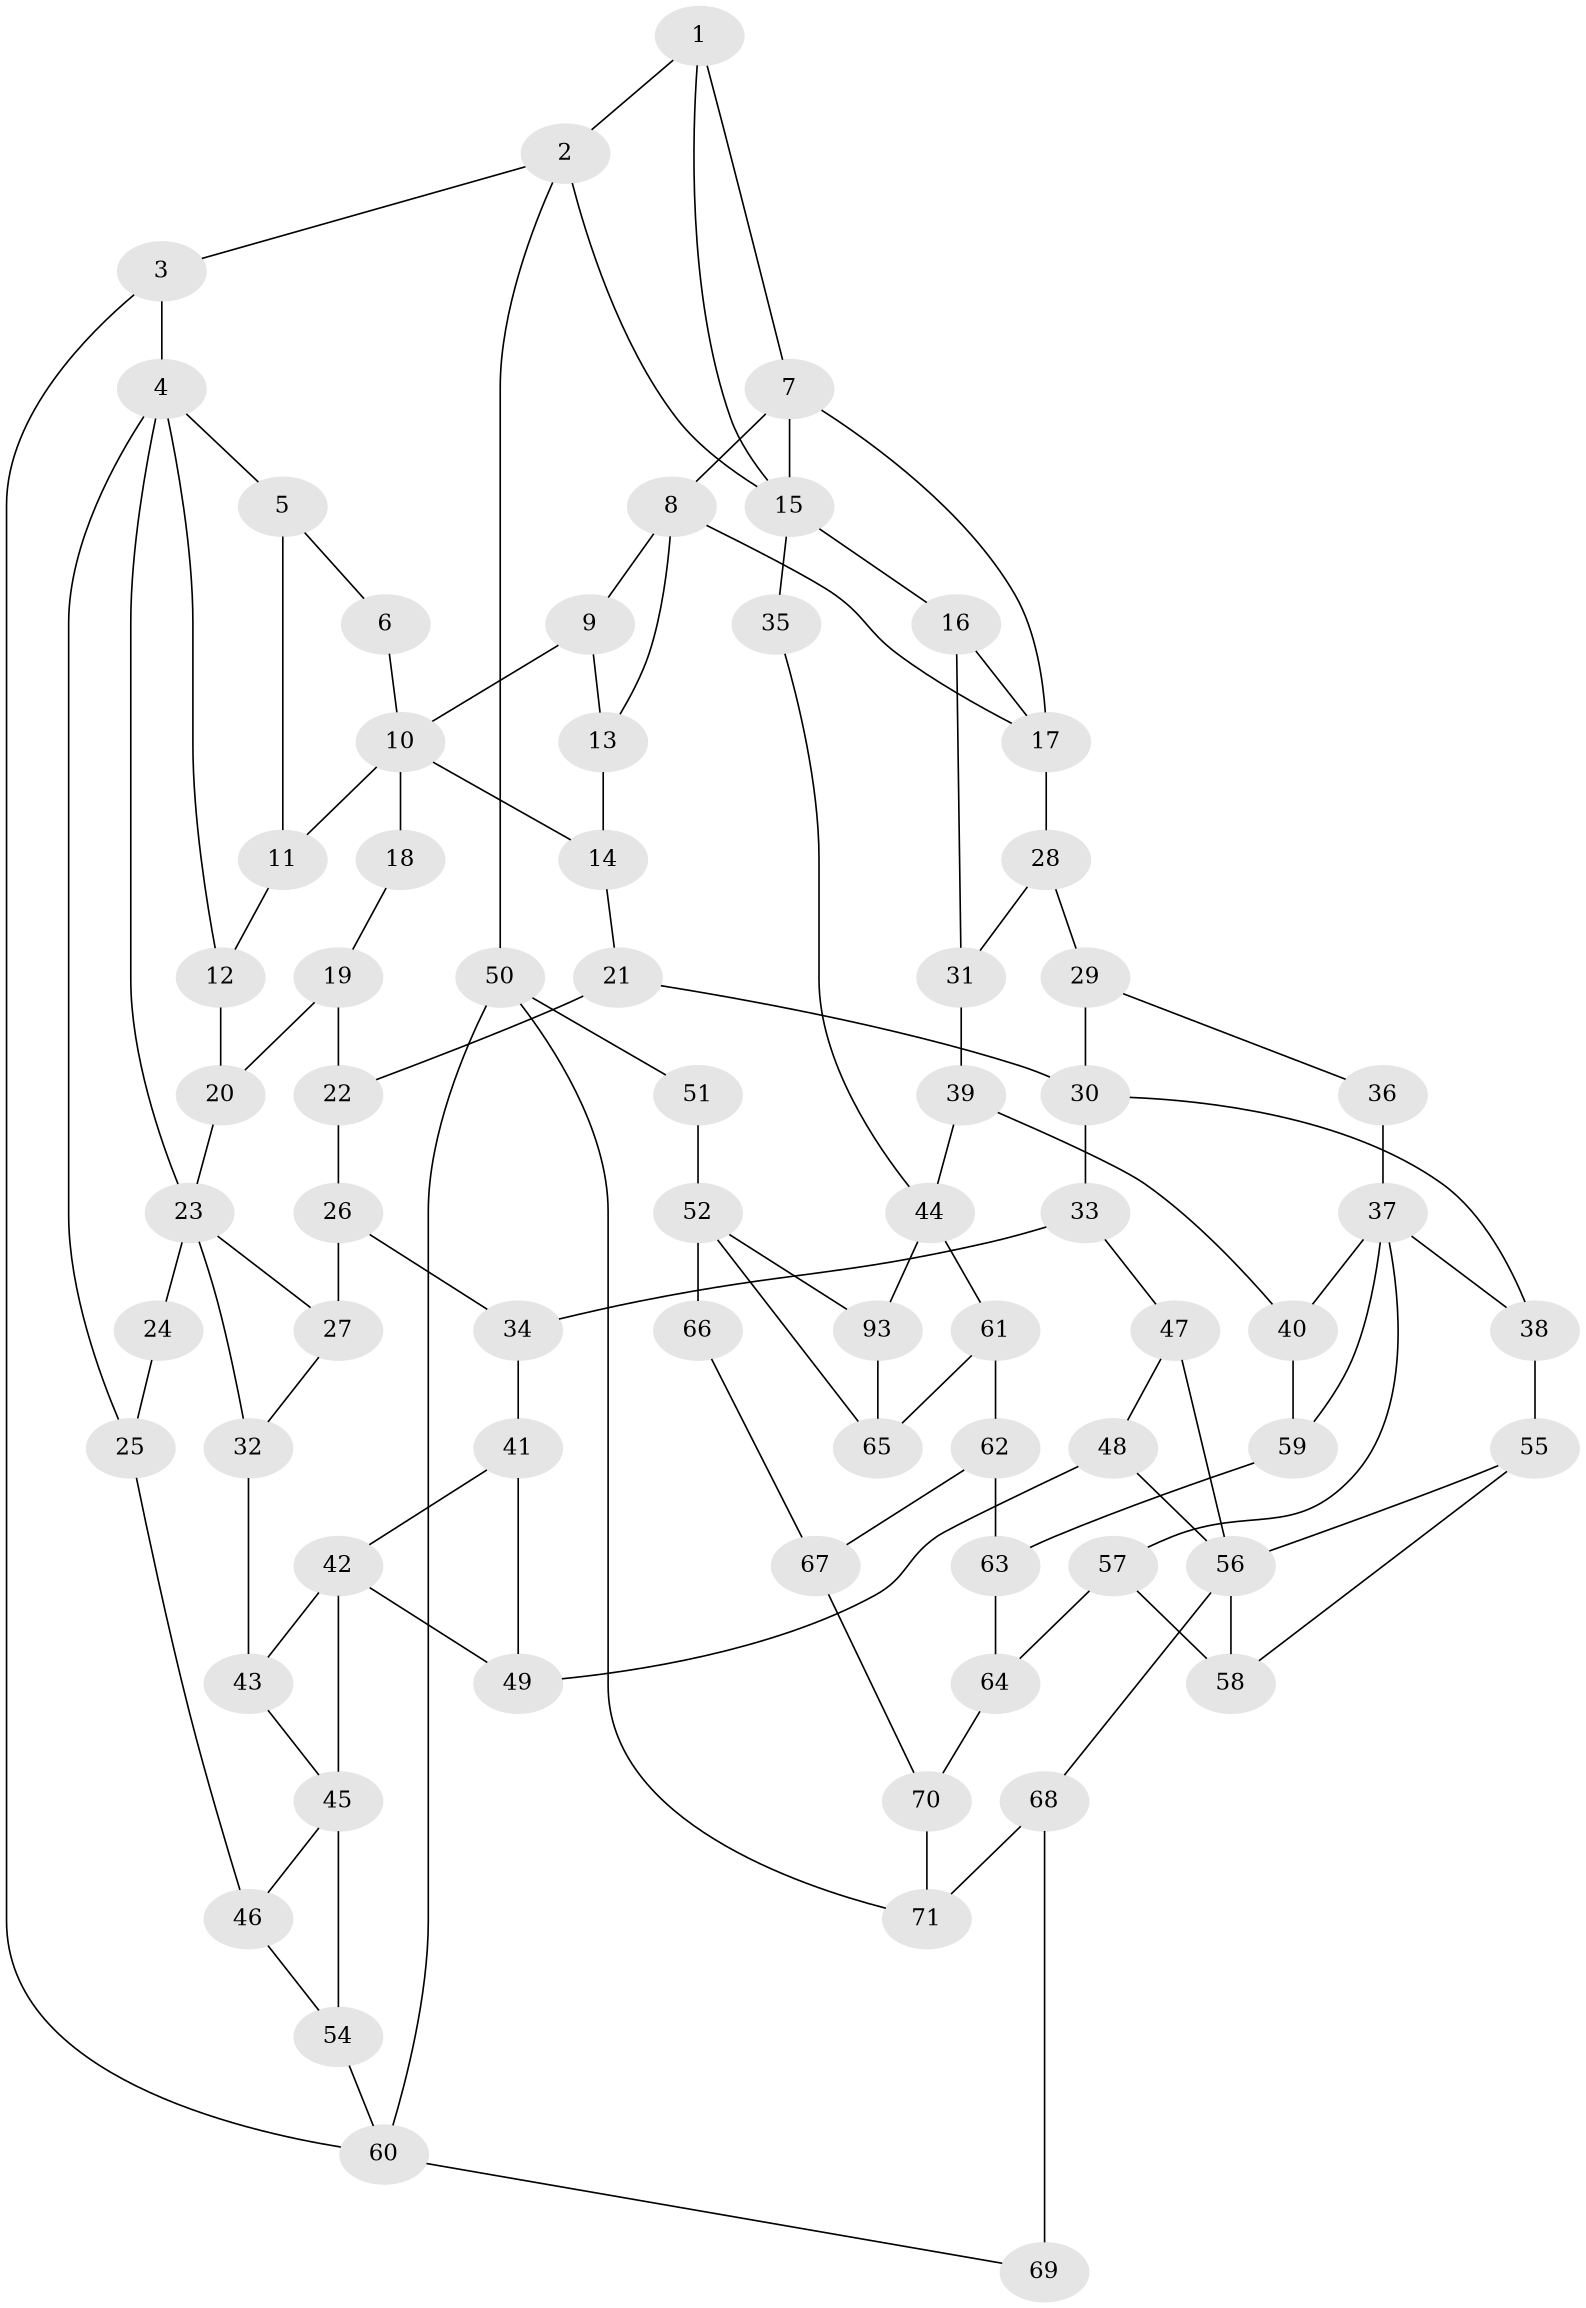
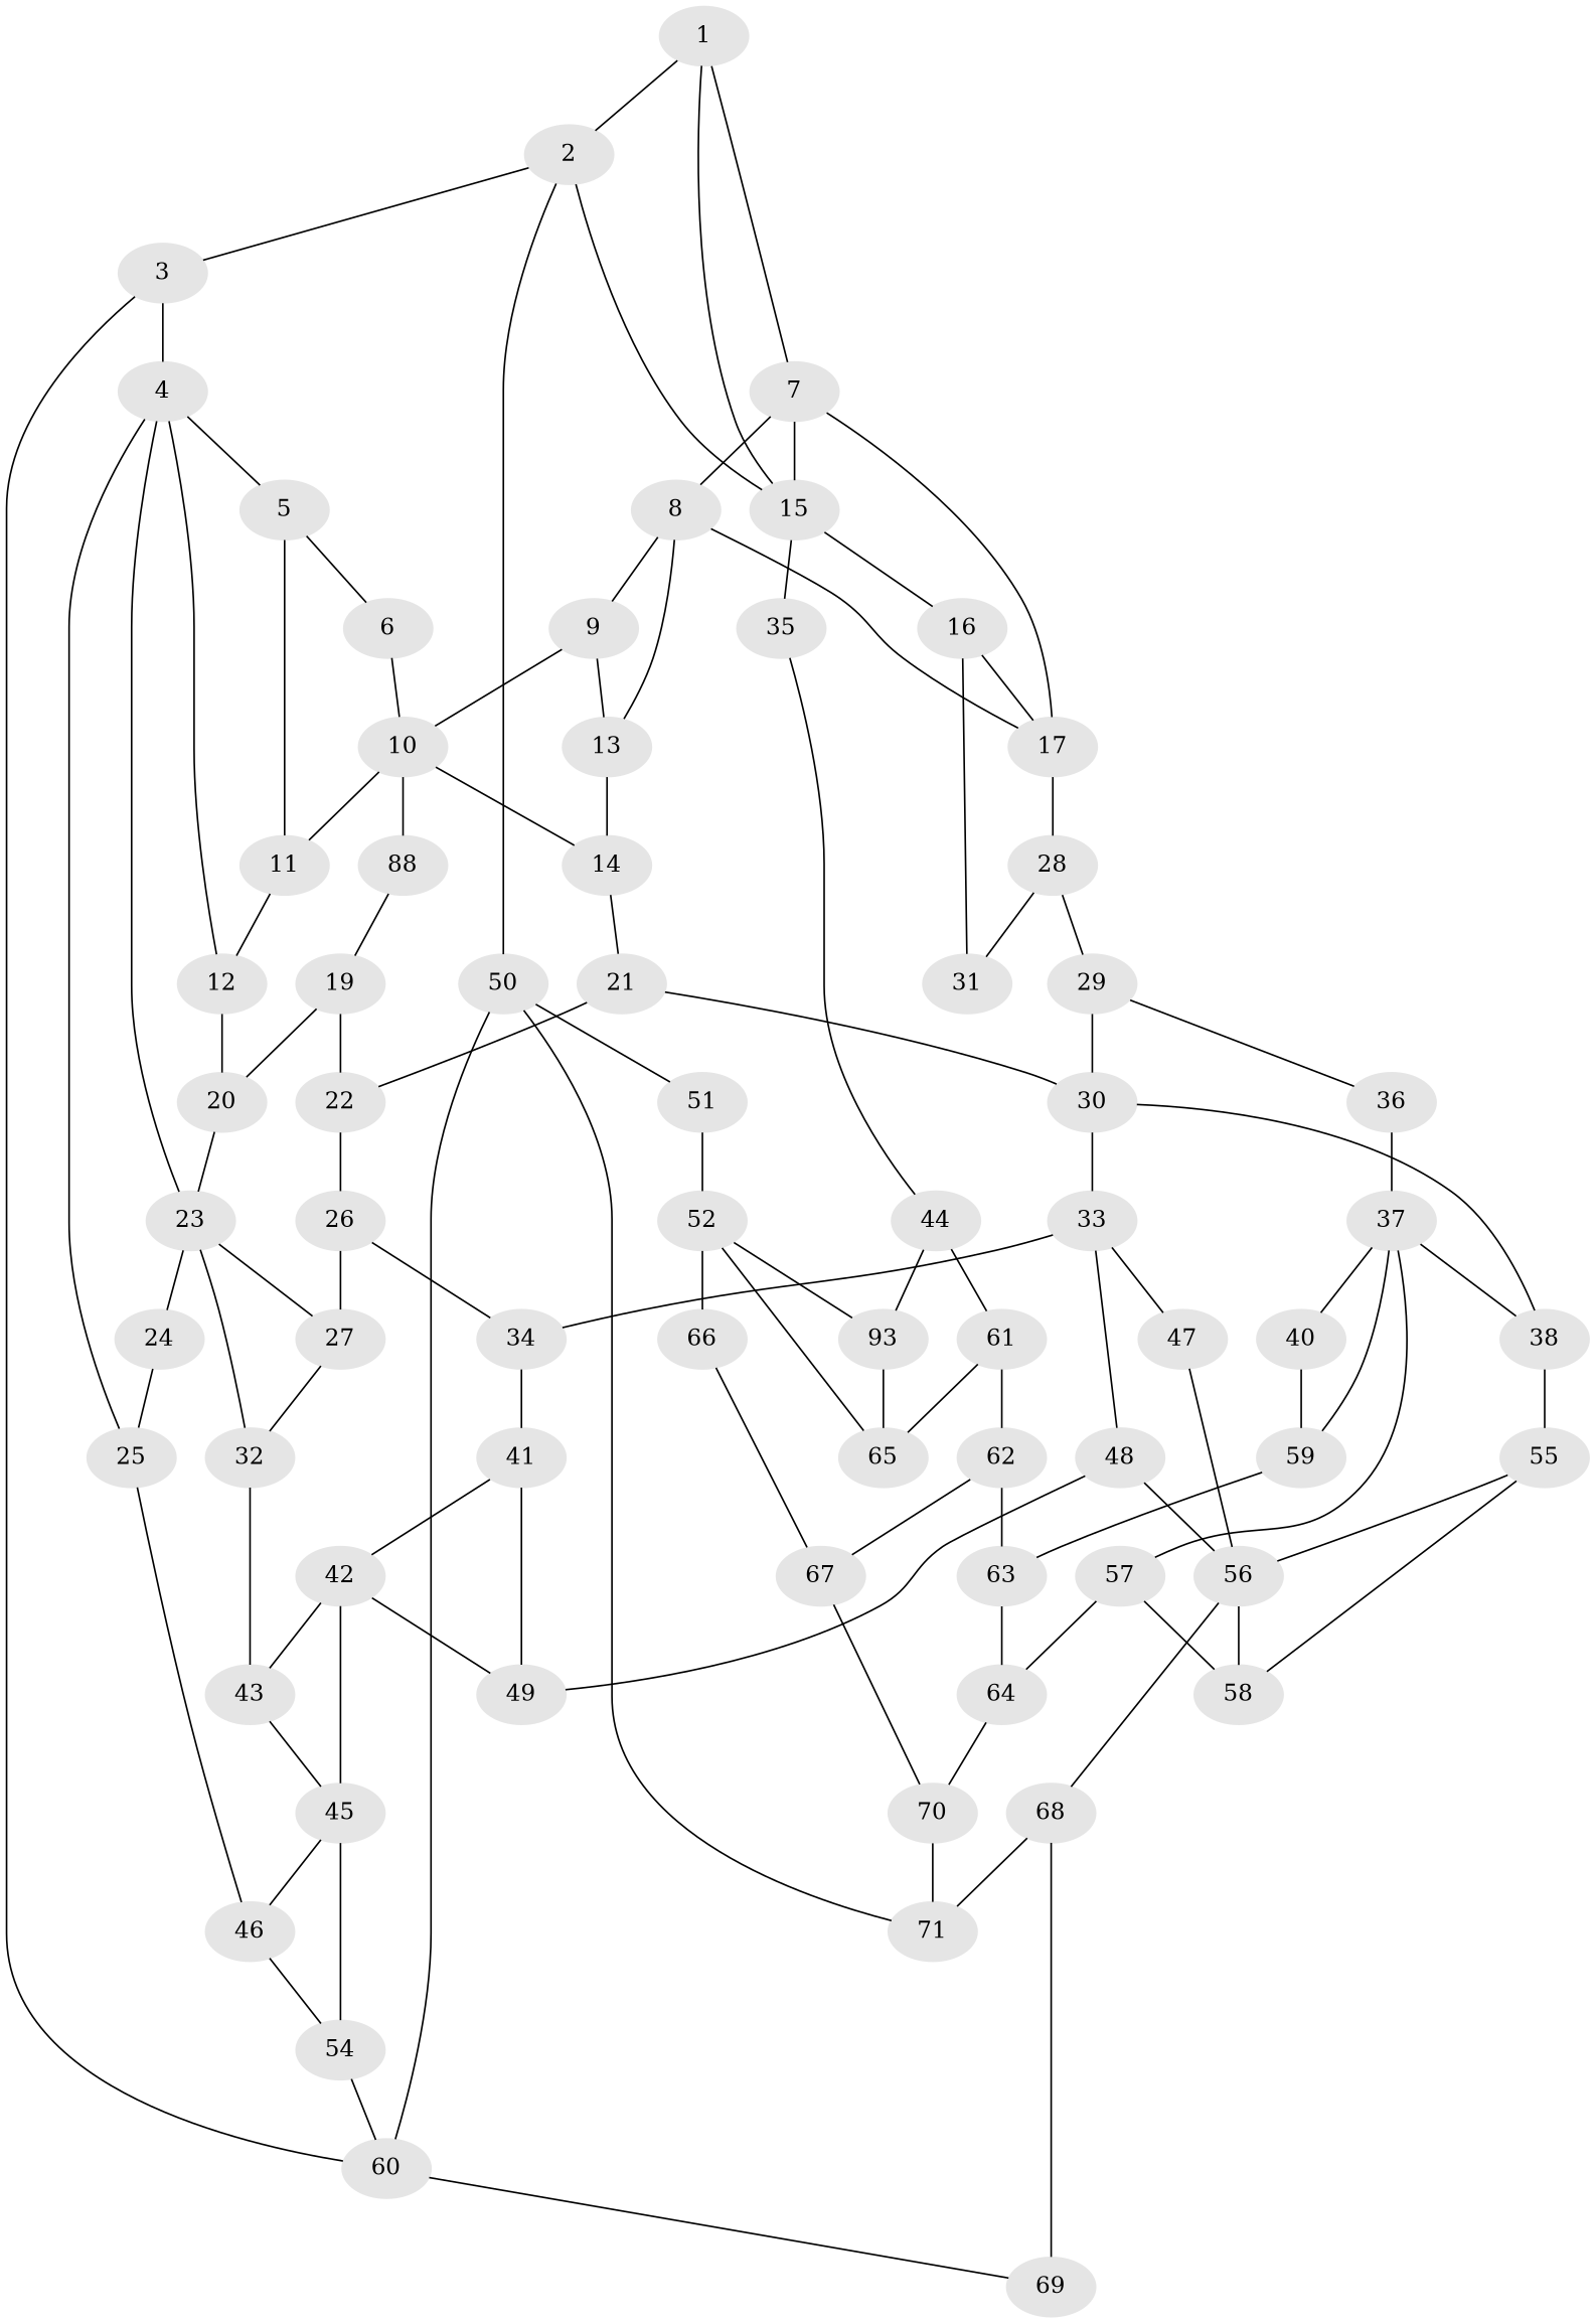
  graph {
    node [color=gray90 style=filled]
    edge [weight=1.0]
    1
    2
    7
    15
    3
    50
    8
    17
    16
    35
    4
    60
    51
    71
    5
    12
    23
    25
    69
    6
    11
    20
    24
    27
    32
    46
    10
    14
-   18
+   18 [label=88]
    9
    13
    28
    21
    19
    22
    30
    31
    44
-   39
    29
    26
    33
    38
    34
    43
    54
    41
    36
    37
    47
    55
    40
    45
    48
    56
    42
    49
    n58 [label=93]
    61
    57
    59
    58
    64
    63
    65
    62
    68
    52
    66
    67
    70
    1 -- 2
    1 -- 7
    1 -- 15
    2 -- 15
    2 -- 3
    2 -- 50
    7 -- 15
    7 -- 8 [weight=2.0]
    7 -- 17 [weight=2.0]
    15 -- 16
    15 -- 35 [weight=2.0]
    3 -- 4 [weight=2.0]
    3 -- 60
    50 -- 60
    50 -- 51
    50 -- 71
    8 -- 17
    8 -- 9
    8 -- 13
    17 -- 28
    16 -- 17
    16 -- 31
    35 -- 44
    4 -- 5
    4 -- 12
    4 -- 23
    4 -- 25
    60 -- 69
    51 -- 52 [weight=2.0]
    5 -- 6
    5 -- 11
    12 -- 20
    23 -- 24 [weight=2.0]
    23 -- 27
    23 -- 32
    25 -- 46
    6 -- 10
    11 -- 12
    20 -- 23
    24 -- 25
    27 -- 32
    32 -- 43
    46 -- 54
    10 -- 11
    10 -- 14
    10 -- 18 [weight=2.0]
    14 -- 21
    18 -- 19
    9 -- 10
    9 -- 13
    13 -- 14
    28 -- 31
    28 -- 29
    21 -- 22
    21 -- 30
    19 -- 20
    19 -- 22
    22 -- 26
    30 -- 33
    30 -- 38
-   31 -- 39
    44 -- n58
    44 -- 61
-   39 -- 44
-   39 -- 40
    29 -- 30
    29 -- 36
    26 -- 27
    26 -- 34
    33 -- 34
    33 -- 47
    38 -- 55
    34 -- 41
    43 -- 45
    54 -- 60
    41 -- 42
    41 -- 49
    36 -- 37 [weight=2.0]
    37 -- 38
    37 -- 40
    37 -- 57
    37 -- 59
-   47 -- 48
+   33 -- 48
    47 -- 56
    55 -- 56
    55 -- 58
    40 -- 59
    45 -- 46
    45 -- 54
    48 -- 56
    48 -- 49
    56 -- 58
    56 -- 68 [weight=2.0]
    42 -- 43
    42 -- 45 [weight=3.0]
    42 -- 49
    n58 -- 65
    61 -- 65
    61 -- 62
    57 -- 58
    57 -- 64
    59 -- 63
    64 -- 70
    63 -- 64
    62 -- 63
    62 -- 67
    68 -- 71 [weight=2.0]
    68 -- 69 [weight=2.0]
    52 -- n58
    52 -- 65
    52 -- 66 [weight=2.0]
    66 -- 67
    67 -- 70
    70 -- 71 [weight=2.0]
  }
